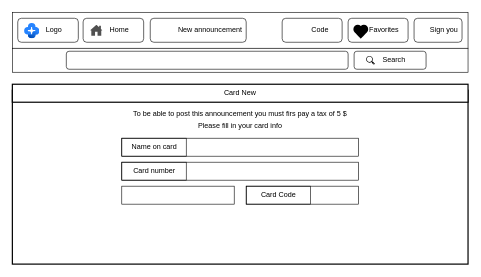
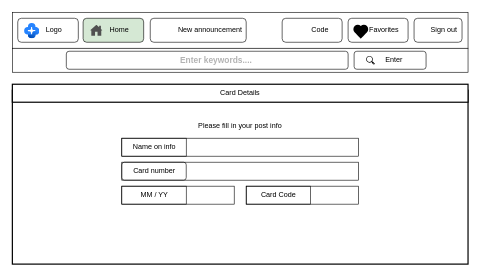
  <mxCell id="0" />
  <mxCell id="1" parent="0" />
  <mxCell id="2" value="" style="rounded=0;whiteSpace=wrap;html=1;shadow=0;strokeWidth=2;" parent="1" vertex="1"><mxGeometry x="20" y="150" width="760" height="290" as="geometry" /></mxCell>
- <mxCell id="3" value="Card New" style="rounded=0;whiteSpace=wrap;html=1;shadow=0;strokeWidth=2;" parent="1" vertex="1"><mxGeometry x="20" y="140" width="760" height="30" as="geometry" /></mxCell>
- <mxCell id="4" value="To be able to post this announcement you must firs pay a tax of 5 $" style="text;html=1;strokeColor=none;fillColor=none;align=center;verticalAlign=middle;whiteSpace=wrap;rounded=0;shadow=0;" parent="1" vertex="1"><mxGeometry x="145" y="180" width="510" height="20" as="geometry" /></mxCell>
- <mxCell id="5" value="Please fill in your card info" style="text;html=1;strokeColor=none;fillColor=none;align=center;verticalAlign=middle;whiteSpace=wrap;rounded=0;shadow=0;" parent="1" vertex="1"><mxGeometry x="145" y="200" width="510" height="20" as="geometry" /></mxCell>
+ <mxCell id="3" value="Card Details" style="rounded=0;whiteSpace=wrap;html=1;shadow=0;strokeWidth=2;" parent="1" vertex="1"><mxGeometry x="20" y="140" width="760" height="30" as="geometry" /></mxCell>
+ <mxCell id="5" value="Please fill in your post info" style="text;html=1;strokeColor=none;fillColor=none;align=center;verticalAlign=middle;whiteSpace=wrap;rounded=0;shadow=0;" parent="1" vertex="1"><mxGeometry x="145" y="200" width="510" height="20" as="geometry" /></mxCell>
  <mxCell id="6" value="" style="rounded=0;whiteSpace=wrap;html=1;shadow=0;strokeWidth=1;fillColor=none;" parent="1" vertex="1"><mxGeometry x="202.5" y="230" width="395" height="30" as="geometry" /></mxCell>
  <mxCell id="7" value="" style="rounded=0;whiteSpace=wrap;html=1;shadow=0;strokeWidth=1;fillColor=none;" parent="1" vertex="1"><mxGeometry x="202.5" y="270" width="395" height="30" as="geometry" /></mxCell>
  <mxCell id="8" value="" style="rounded=0;whiteSpace=wrap;html=1;shadow=0;strokeWidth=1;fillColor=none;" parent="1" vertex="1"><mxGeometry x="202.5" y="310" width="187.5" height="30" as="geometry" /></mxCell>
  <mxCell id="9" value="" style="rounded=0;whiteSpace=wrap;html=1;shadow=0;strokeWidth=1;fillColor=none;" parent="1" vertex="1"><mxGeometry x="410" y="310" width="187.5" height="30" as="geometry" /></mxCell>
- <mxCell id="10" value="Name on card" style="rounded=0;whiteSpace=wrap;html=1;shadow=0;strokeWidth=1;fillColor=none;" parent="1" vertex="1"><mxGeometry x="202.5" y="230" width="107.5" height="30" as="geometry" /></mxCell>
- <mxCell id="11" value="Card number" style="rounded=0;whiteSpace=wrap;html=1;shadow=0;strokeWidth=1;fillColor=none;" parent="1" vertex="1"><mxGeometry x="202.5" y="270" width="107.5" height="30" as="geometry" /></mxCell>
+ <mxCell id="10" value="Name on info" style="rounded=0;whiteSpace=wrap;html=1;shadow=0;strokeWidth=1;fillColor=none;" parent="1" vertex="1"><mxGeometry x="202.5" y="230" width="107.5" height="30" as="geometry" /></mxCell>
+ <mxCell id="11" value="Card number" style="whiteSpace=wrap;html=1;shadow=0;strokeWidth=1;fillColor=none;rounded=1;" parent="1" vertex="1"><mxGeometry x="202.5" y="270" width="107.5" height="30" as="geometry" /></mxCell>
+ <mxCell id="12" value="MM / YY" style="rounded=0;whiteSpace=wrap;html=1;shadow=0;strokeWidth=1;fillColor=none;" parent="1" vertex="1"><mxGeometry x="202.5" y="310" width="107.5" height="30" as="geometry" /></mxCell>
  <mxCell id="13" value="Card Code" style="rounded=0;whiteSpace=wrap;html=1;shadow=0;strokeWidth=1;fillColor=none;" parent="1" vertex="1"><mxGeometry x="410" y="310" width="107.5" height="30" as="geometry" /></mxCell>
  <mxCell id="14" value="" style="rounded=0;whiteSpace=wrap;html=1;" vertex="1" parent="1"><mxGeometry x="20" y="20" width="760" height="60" as="geometry" /></mxCell>
  <mxCell id="15" value="" style="rounded=0;whiteSpace=wrap;html=1;" vertex="1" parent="1"><mxGeometry x="20" y="80" width="760" height="40" as="geometry" /></mxCell>
  <mxCell id="16" value="" style="rounded=1;whiteSpace=wrap;html=1;" vertex="1" parent="1"><mxGeometry x="110" y="85" width="470" height="30" as="geometry" /></mxCell>
- <mxCell id="17" value="&amp;nbsp; &amp;nbsp; Search" style="rounded=1;whiteSpace=wrap;html=1;" vertex="1" parent="1"><mxGeometry x="590" y="85" width="120" height="30" as="geometry" /></mxCell>
+ <mxCell id="17" value="&amp;nbsp; &amp;nbsp; Enter" style="rounded=1;whiteSpace=wrap;html=1;" vertex="1" parent="1"><mxGeometry x="590" y="85" width="120" height="30" as="geometry" /></mxCell>
  <mxCell id="18" value="" style="shadow=0;dashed=0;html=1;strokeColor=none;fillColor=#000000;labelPosition=center;verticalLabelPosition=bottom;verticalAlign=top;align=center;outlineConnect=0;shape=mxgraph.veeam.magnifying_glass;pointerEvents=1;" vertex="1" parent="1"><mxGeometry x="610" y="92.8" width="14.61" height="14.4" as="geometry" /></mxCell>
  <mxCell id="19" value="" style="group" vertex="1" connectable="0" parent="1"><mxGeometry x="138" y="30" width="101" height="40" as="geometry" /></mxCell>
- <mxCell id="20" value="Home" style="rounded=1;whiteSpace=wrap;html=1;spacingLeft=20;" vertex="1" parent="19"><mxGeometry width="101" height="40" as="geometry" /></mxCell>
+ <mxCell id="20" value="Home" style="rounded=1;whiteSpace=wrap;html=1;spacingLeft=20;fillColor=#d5e8d4;" vertex="1" parent="19"><mxGeometry width="101" height="40" as="geometry" /></mxCell>
  <mxCell id="21" value="" style="pointerEvents=1;shadow=0;dashed=0;html=1;strokeColor=none;fillColor=#505050;labelPosition=center;verticalLabelPosition=bottom;verticalAlign=top;outlineConnect=0;align=center;shape=mxgraph.office.concepts.home;" vertex="1" parent="19"><mxGeometry x="12" y="11" width="20" height="18" as="geometry" /></mxCell>
  <mxCell id="22" value="" style="group" vertex="1" connectable="0" parent="1"><mxGeometry x="29" y="30" width="101" height="40" as="geometry" /></mxCell>
  <mxCell id="23" value="Logo" style="rounded=1;whiteSpace=wrap;html=1;spacingLeft=20;" vertex="1" parent="22"><mxGeometry width="101" height="40" as="geometry" /></mxCell>
  <mxCell id="24" value="" style="image;image=img/lib/atlassian/Clover_Logo.svg;fillColor=#000000;" vertex="1" parent="22"><mxGeometry x="11" y="8.5" width="25.5" height="25.5" as="geometry" /></mxCell>
  <mxCell id="25" value="" style="group;strokeWidth=2;" vertex="1" connectable="0" parent="1"><mxGeometry x="220" y="30" width="190" height="40" as="geometry" /></mxCell>
  <mxCell id="26" value="" style="group;spacingLeft=60;" vertex="1" connectable="0" parent="25"><mxGeometry width="190" height="40" as="geometry" /></mxCell>
  <mxCell id="27" value="New announcement" style="rounded=1;whiteSpace=wrap;html=1;spacingLeft=40;strokeWidth=1;" vertex="1" parent="26"><mxGeometry x="30" width="160" height="40" as="geometry" /></mxCell>
  <mxCell id="28" value="" style="shape=image;html=1;verticalAlign=top;verticalLabelPosition=bottom;labelBackgroundColor=#ffffff;imageAspect=0;aspect=fixed;image=https://cdn2.iconfinder.com/data/icons/picol-vector/32/document_text_add-128.png;fillColor=#000000;" vertex="1" parent="26"><mxGeometry x="50" y="9.88" width="20.25" height="20.25" as="geometry" /></mxCell>
  <mxCell id="29" value="" style="group" vertex="1" connectable="0" parent="1"><mxGeometry x="580" y="30" width="100" height="40" as="geometry" /></mxCell>
  <mxCell id="30" value="Favorites" style="rounded=1;whiteSpace=wrap;html=1;spacingLeft=20;" vertex="1" parent="29"><mxGeometry width="100" height="40" as="geometry" /></mxCell>
  <mxCell id="31" value="" style="shape=mxgraph.signs.healthcare.heart_1;html=1;fillColor=#000000;strokeColor=none;verticalLabelPosition=bottom;verticalAlign=top;align=center;" vertex="1" parent="29"><mxGeometry x="8" y="10" width="26.3" height="24" as="geometry" /></mxCell>
  <mxCell id="32" value="" style="group" vertex="1" connectable="0" parent="1"><mxGeometry x="470" y="30" width="100" height="40" as="geometry" /></mxCell>
  <mxCell id="33" value="&amp;nbsp; &amp;nbsp; &amp;nbsp; &amp;nbsp; Code" style="rounded=1;whiteSpace=wrap;html=1;" vertex="1" parent="32"><mxGeometry width="100" height="40" as="geometry" /></mxCell>
  <mxCell id="34" value="" style="shape=image;html=1;verticalAlign=top;verticalLabelPosition=bottom;labelBackgroundColor=#ffffff;imageAspect=0;aspect=fixed;image=https://cdn4.iconfinder.com/data/icons/music-ui-solid-24px/24/user_account_profile-2-128.png;fillColor=#000000;" vertex="1" parent="32"><mxGeometry x="10" y="6" width="28" height="28" as="geometry" /></mxCell>
  <mxCell id="35" value="" style="group" vertex="1" connectable="0" parent="1"><mxGeometry x="690" y="30" width="80" height="40" as="geometry" /></mxCell>
- <mxCell id="36" value="Sign you" style="rounded=1;whiteSpace=wrap;html=1;spacingLeft=20;" vertex="1" parent="35"><mxGeometry width="80" height="40" as="geometry" /></mxCell>
+ <mxCell id="36" value="Sign out" style="rounded=1;whiteSpace=wrap;html=1;spacingLeft=20;" vertex="1" parent="35"><mxGeometry width="80" height="40" as="geometry" /></mxCell>
  <mxCell id="37" value="" style="shape=image;html=1;verticalAlign=top;verticalLabelPosition=bottom;labelBackgroundColor=#ffffff;imageAspect=0;aspect=fixed;image=https://cdn1.iconfinder.com/data/icons/essential-21/128/Log_out-128.png;fillColor=#000000;" vertex="1" parent="35"><mxGeometry x="5" y="9" width="24" height="24" as="geometry" /></mxCell>
+ <mxCell id="38" value="Enter keywords...." style="text;html=1;strokeColor=none;fillColor=none;align=center;verticalAlign=middle;whiteSpace=wrap;rounded=0;fontColor=#B3B3B3;fontStyle=1;fontSize=14;" vertex="1" parent="1"><mxGeometry x="250" y="90" width="220" height="20" as="geometry" /></mxCell>
